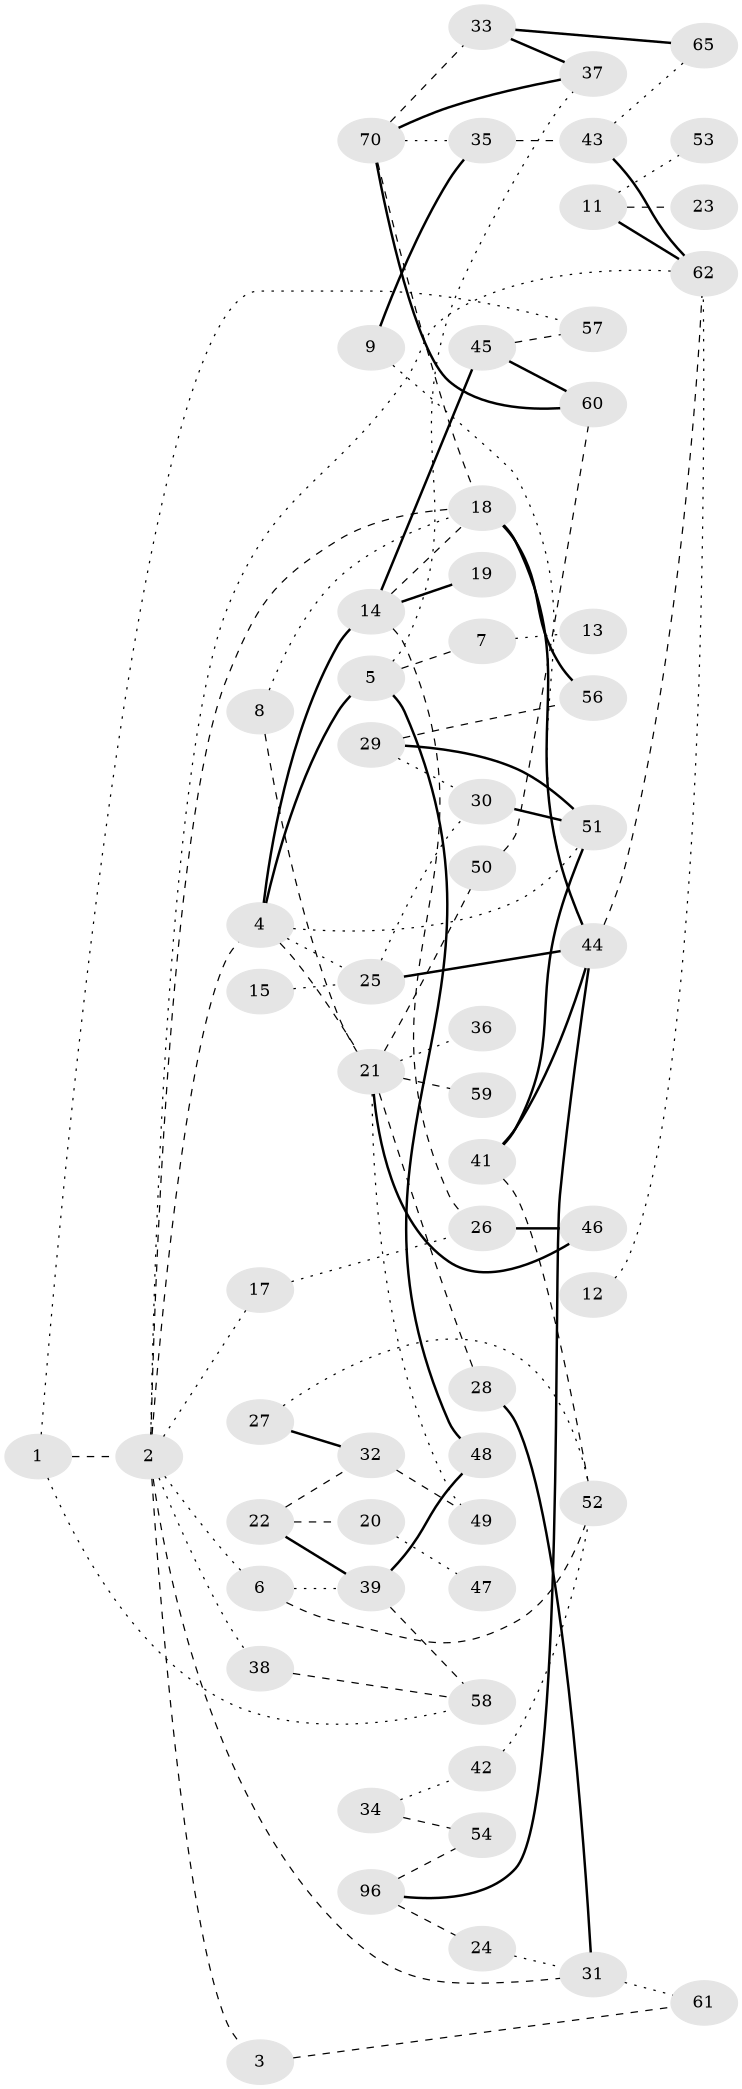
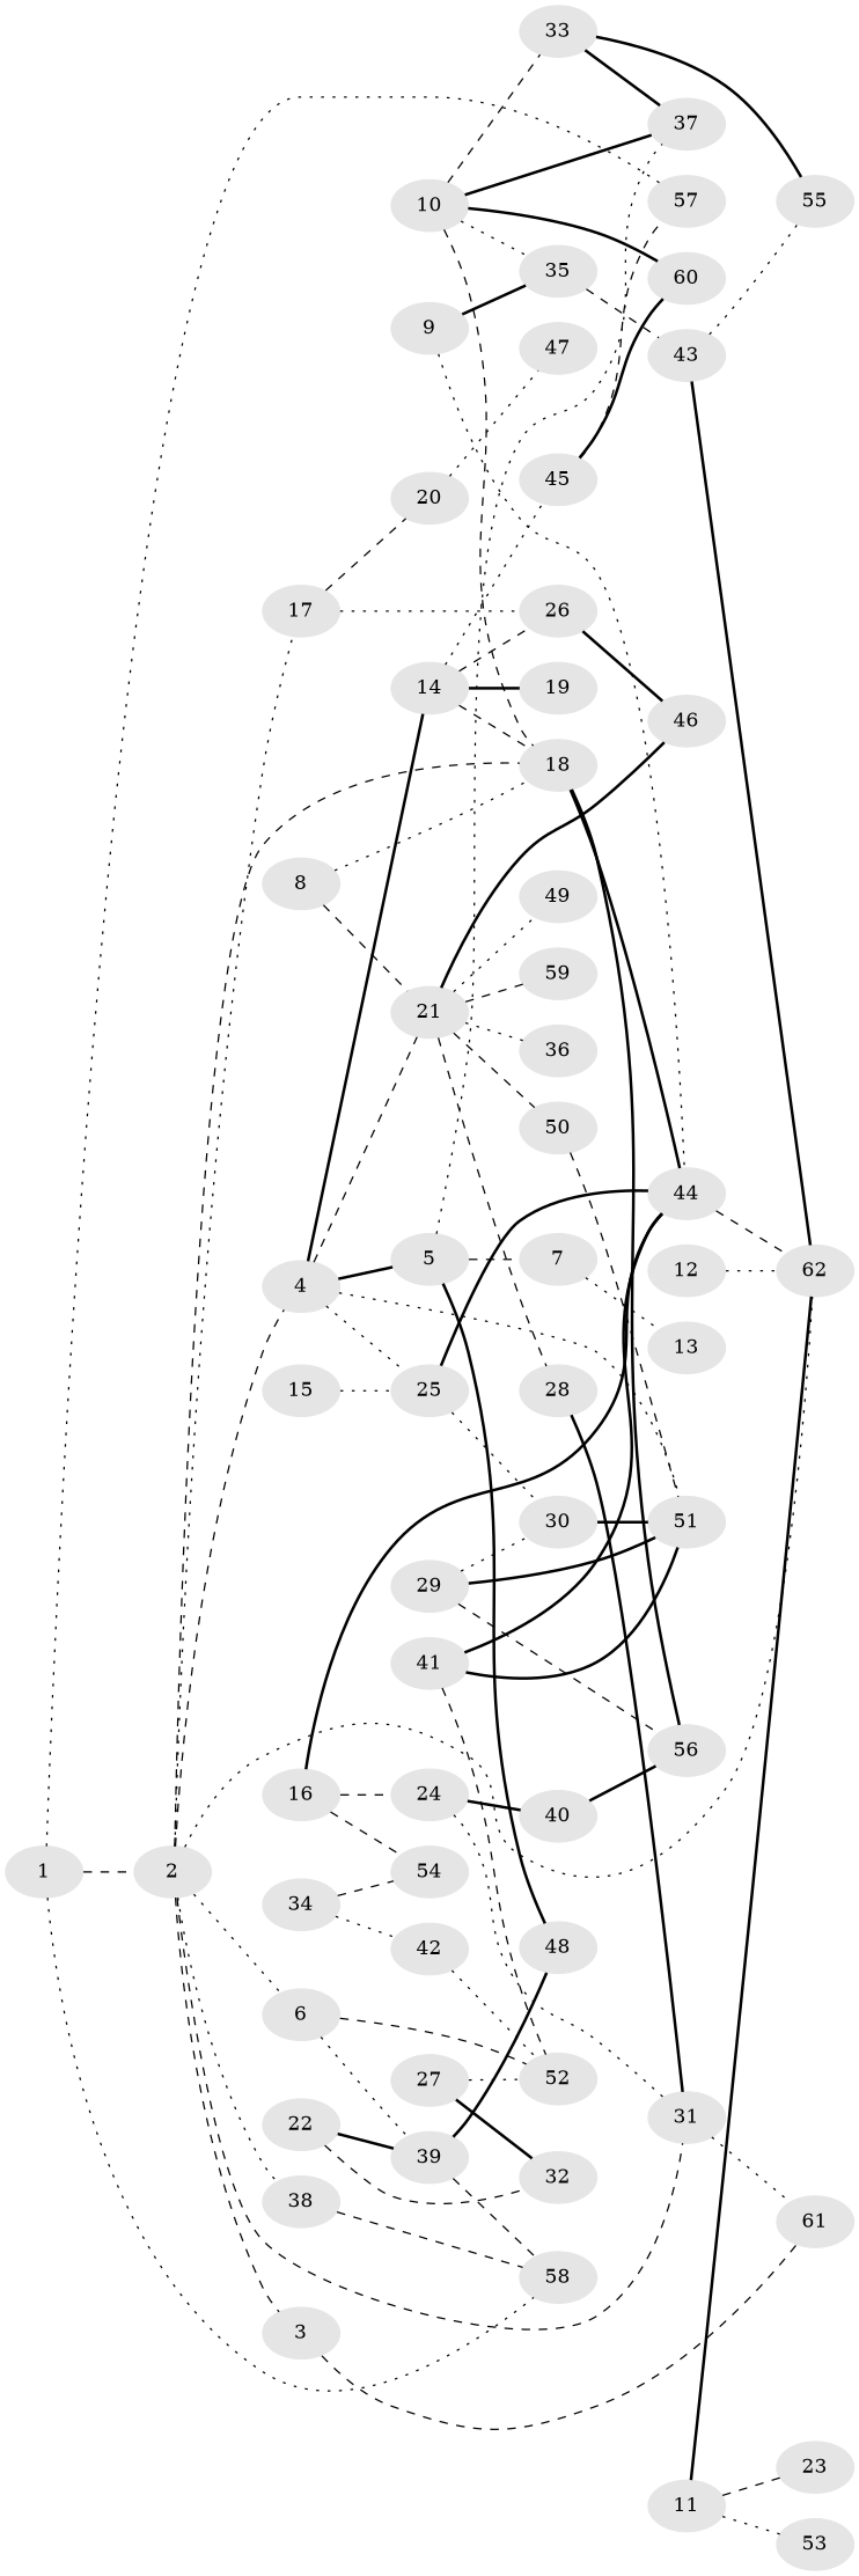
  graph {
    rankdir=LR
    node [color=gray90 style=filled]
    edge [style=dashed weight=1.0]
    1
    2
    57
    58
    3
    4
    6
    17
    18
    31
    38
    62
    61
    5
    14
    21
    25
    51
    39
    52
    26
    20
    44
    56
    7
    37
    48
    19
    45
    28
    36
    46
    49
    50
    59
    30
    13
    8
    9
    35
    43
-   10 [label=70]
+   10
    33
    60
-   55 [label=65]
+   55
    11
    23
    53
    12
    15
-   16 [label=96]
+   16
    24
    54
+   40
    47
    22
    32
    27
    29
    34
    42
    41
    1 -- 2
    1 -- 57 [style=dotted]
    1 -- 58 [style=dotted]
    2 -- 3
    2 -- 4
    2 -- 6 [style=dotted]
    2 -- 17 [style=dotted]
    2 -- 18
    2 -- 31
    2 -- 38 [style=dotted]
    2 -- 62 [style=dotted]
    3 -- 61
    4 -- 5 [style=bold]
    4 -- 14 [style=bold]
    4 -- 21
    4 -- 25 [style=dotted]
    4 -- 51 [style=dotted]
    6 -- 39 [style=dotted]
    6 -- 52
    17 -- 26 [style=dotted]
-   22 -- 20
+   17 -- 20
    18 -- 44 [style=bold]
    18 -- 56 [style=bold]
    31 -- 61 [style=dotted]
    38 -- 58
    5 -- 7
    5 -- 37 [style=dotted]
    5 -- 48 [style=bold]
    14 -- 18
    14 -- 26
    14 -- 19 [style=bold]
-   14 -- 45 [style=bold]
+   14 -- 45 [style=dotted]
    21 -- 28
    21 -- 36 [style=dotted]
    21 -- 46 [style=bold]
    21 -- 49 [style=dotted]
    21 -- 50
    21 -- 59
    25 -- 44 [style=bold]
    25 -- 30 [style=dotted]
    39 -- 58
    39 -- 48 [style=bold]
    26 -- 46 [style=bold]
    20 -- 47 [style=dotted]
    44 -- 62
    7 -- 13 [style=dotted]
    45 -- 57
    45 -- 60 [style=bold]
    28 -- 31 [style=bold]
-   50 -- 60
+   50 -- 51
    30 -- 51 [style=bold]
    8 -- 18 [style=dotted]
    8 -- 21
    9 -- 44 [style=dotted]
    9 -- 35 [style=bold]
    35 -- 43
    43 -- 62 [style=bold]
    43 -- 55 [style=dotted]
    10 -- 18
    10 -- 37 [style=bold]
    10 -- 35 [style=dotted]
    10 -- 33
    10 -- 60 [style=bold]
    33 -- 37 [style=bold]
    33 -- 55 [style=bold]
    11 -- 62 [style=bold]
    11 -- 23
    11 -- 53 [style=dotted]
    12 -- 62 [style=dotted]
    15 -- 25 [style=dotted]
    16 -- 44 [style=bold]
    16 -- 24
    16 -- 54
    24 -- 31 [style=dotted]
+   24 -- 40 [style=bold]
+   40 -- 56 [style=bold]
    22 -- 39 [style=bold]
    22 -- 32
-   32 -- 49
    27 -- 52 [style=dotted]
    27 -- 32 [style=bold]
    29 -- 51 [style=bold]
    29 -- 56
    29 -- 30 [style=dotted]
    34 -- 54
    34 -- 42 [style=dotted]
    42 -- 52 [style=dotted]
    41 -- 51 [style=bold]
    41 -- 52
    41 -- 44 [style=bold]
  }
